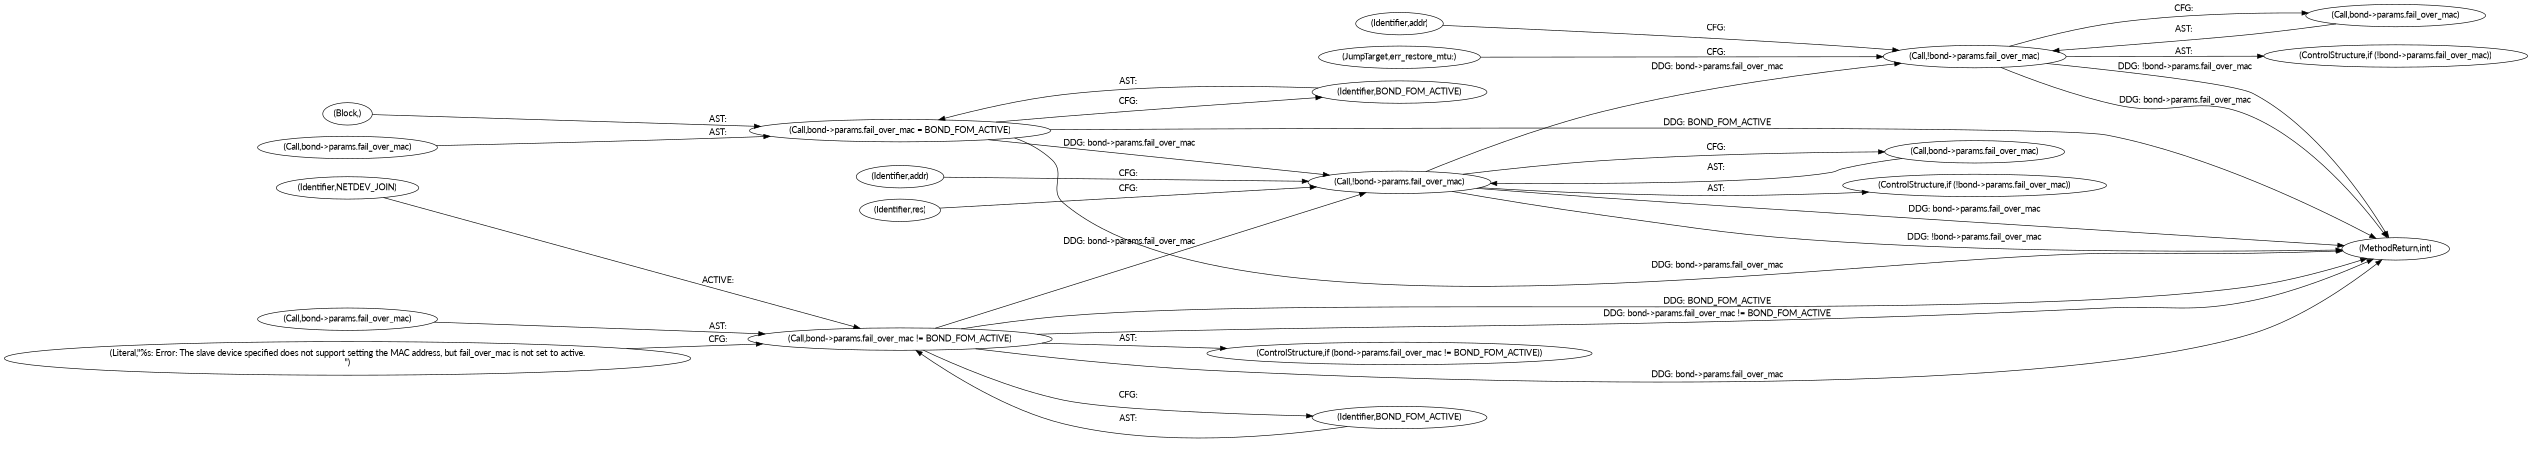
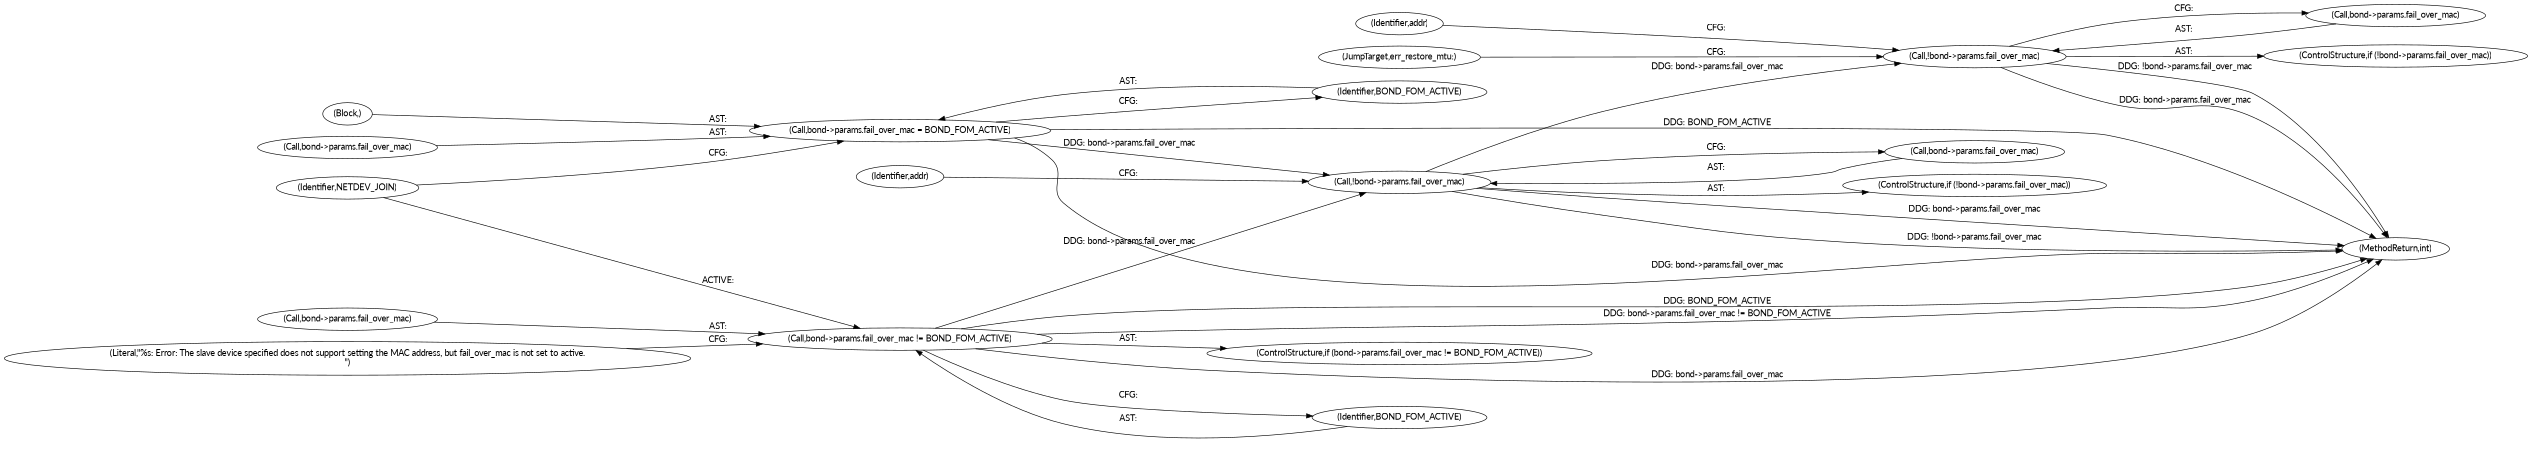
  digraph {
    fontname=Lato
    rankdir=LR
    node [fontname=Lato]
    edge [fontname=Lato]
    n1 [label="(Call,!bond->params.fail_over_mac)"]
    n2 [label="(Call,!bond->params.fail_over_mac)"]
    n3 [label="(MethodReturn,int)"]
    n4 [label="(ControlStructure,if (!bond->params.fail_over_mac))"]
    n5 [label="(Call,bond->params.fail_over_mac)"]
    n6 [label="(ControlStructure,if (!bond->params.fail_over_mac))"]
    n7 [label="(Call,bond->params.fail_over_mac)"]
    n8 [label="(Call,bond->params.fail_over_mac != BOND_FOM_ACTIVE)"]
    n9 [label="(Identifier,BOND_FOM_ACTIVE)"]
    n10 [label="(ControlStructure,if (bond->params.fail_over_mac != BOND_FOM_ACTIVE))"]
    n11 [label="(Call,bond->params.fail_over_mac = BOND_FOM_ACTIVE)"]
    n12 [label="(Identifier,BOND_FOM_ACTIVE)"]
    n13 [label="(Block,)"]
    n14 [label="(Call,bond->params.fail_over_mac)"]
    n15 [label="(Call,bond->params.fail_over_mac)"]
-   n16 [label="(Identifier,res)"]
    n17 [label="(Literal,\"%s: Error: The slave device specified does not support setting the MAC address, but fail_over_mac is not set to active.\n\")"]
    n18 [label="(Identifier,NETDEV_JOIN)"]
    n19 [label="(JumpTarget,err_restore_mtu:)"]
    n20 [label="(Identifier,addr)"]
    n21 [label="(Identifier,addr)"]
    n1 -> n2 [label="DDG: bond->params.fail_over_mac"]
    n1 -> n3 [label="DDG: bond->params.fail_over_mac"]
    n1 -> n3 [label="DDG: !bond->params.fail_over_mac"]
    n1 -> n4 [label="AST: "]
    n1 -> n5 [label="CFG: "]
    n2 -> n3 [label="DDG: !bond->params.fail_over_mac"]
    n2 -> n3 [label="DDG: bond->params.fail_over_mac"]
    n2 -> n6 [label="AST: "]
    n2 -> n7 [label="CFG: "]
    n5 -> n1 [label="AST: "]
    n7 -> n2 [label="AST: "]
    n8 -> n1 [label="DDG: bond->params.fail_over_mac"]
    n8 -> n3 [label="DDG: bond->params.fail_over_mac"]
    n8 -> n3 [label="DDG: BOND_FOM_ACTIVE"]
    n8 -> n3 [label="DDG: bond->params.fail_over_mac != BOND_FOM_ACTIVE"]
    n8 -> n9 [label="CFG: "]
    n8 -> n10 [label="AST: "]
    n9 -> n8 [label="AST: "]
    n11 -> n1 [label="DDG: bond->params.fail_over_mac"]
    n11 -> n3 [label="DDG: BOND_FOM_ACTIVE"]
    n11 -> n3 [label="DDG: bond->params.fail_over_mac"]
    n11 -> n12 [label="CFG: "]
    n12 -> n11 [label="AST: "]
    n13 -> n11 [label="AST: "]
    n14 -> n8 [label="AST: "]
    n15 -> n11 [label="AST: "]
-   n16 -> n1 [label="CFG: "]
    n17 -> n8 [label="CFG: "]
    n18 -> n8 [label="ACTIVE: "]
+   n18 -> n11 [label="CFG: "]
    n19 -> n2 [label="CFG: "]
    n20 -> n2 [label="CFG: "]
    n21 -> n1 [label="CFG: "]
  }
